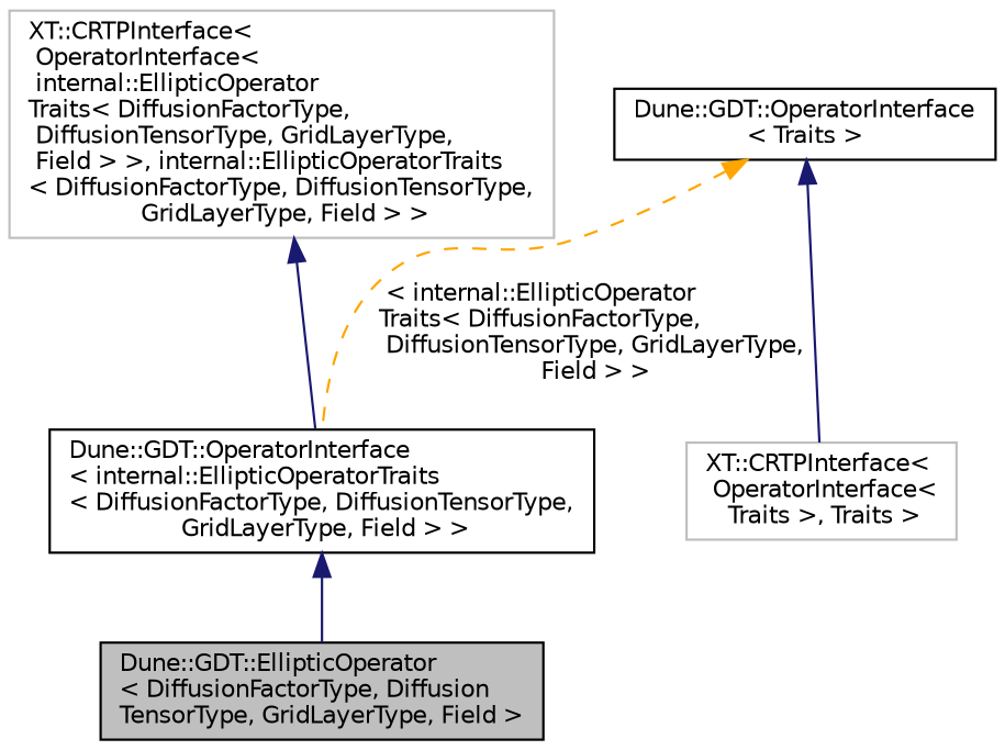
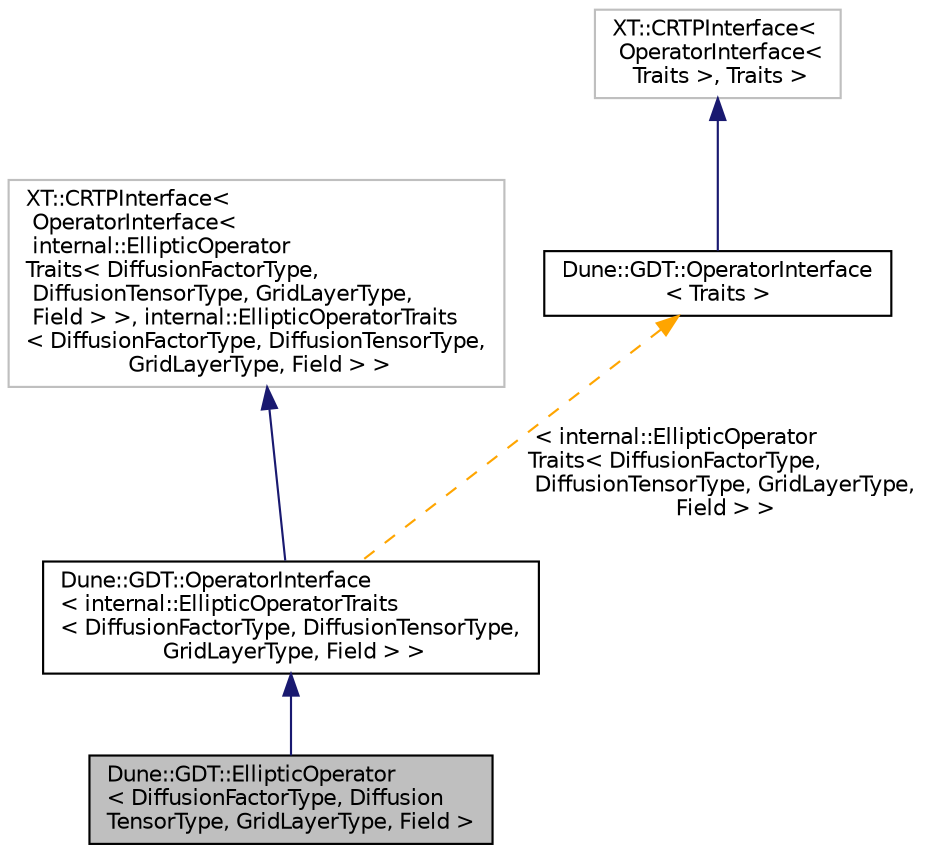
  digraph {
    rankdir=TB
    node [color=black fillcolor=white fontname=Helvetica fontsize=10 shape=record style=filled]
    edge [color=midnightblue dir=back fontname=Helvetica fontsize=10 labelfontname=Helvetica labelfontsize=10 style=solid]
    n1 [fillcolor=grey75 fontcolor=black height=0.2 label="Dune::GDT::EllipticOperator\l\< DiffusionFactorType, Diffusion\lTensorType, GridLayerType, Field \>" width=0.4]
    n2 [height=0.2 label="Dune::GDT::OperatorInterface\l\< internal::EllipticOperatorTraits\l\< DiffusionFactorType, DiffusionTensorType,\l GridLayerType, Field \> \>" width=0.4]
    n3 [color=grey75 height=0.2 label="XT::CRTPInterface\<\l OperatorInterface\<\l internal::EllipticOperator\lTraits\< DiffusionFactorType,\l DiffusionTensorType, GridLayerType,\l Field \> \>, internal::EllipticOperatorTraits\l\< DiffusionFactorType, DiffusionTensorType,\l GridLayerType, Field \> \>" width=0.4]
    n4 [height=0.2 label="Dune::GDT::OperatorInterface\l\< Traits \>" width=0.4]
    n5 [color=grey75 height=0.2 label="XT::CRTPInterface\<\l OperatorInterface\<\l Traits \>, Traits \>" width=0.4]
    n2 -> n1
    n3 -> n2
    n4 -> n2 [color=orange label=" \< internal::EllipticOperator\lTraits\< DiffusionFactorType,\l DiffusionTensorType, GridLayerType,\l Field \> \>" style=dashed]
-   n4 -> n5
+   n5 -> n4
  }
